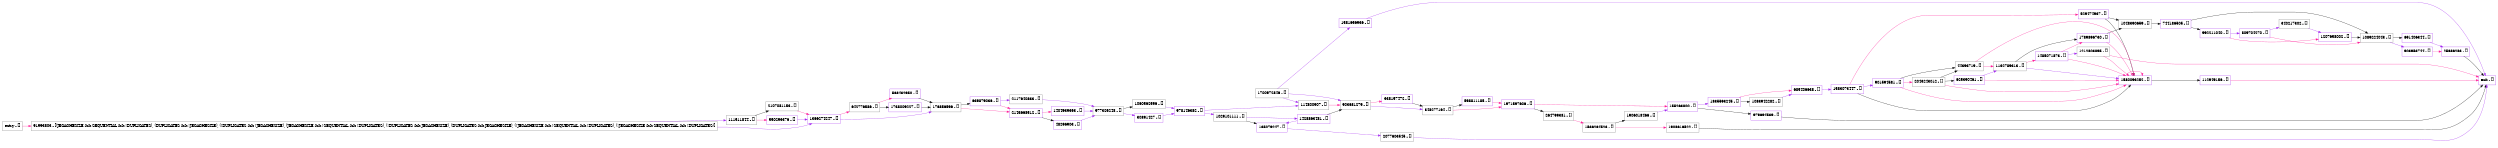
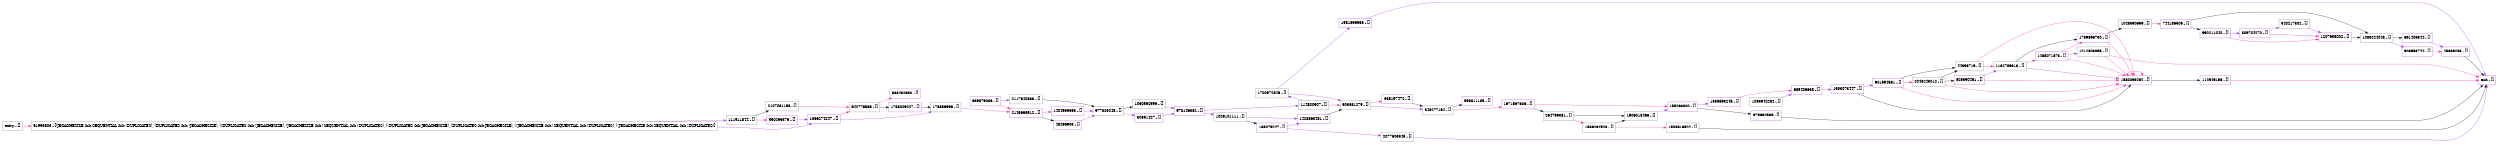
  digraph {
    rankdir=LR
    node [color=purple shape=record]
    edge [color=deeppink]
    n1 [label="112949156 - []"]
    n2 [label="exit - []"]
    n3 [color=gray40 label="1700972846 - []"]
    n4 [color=gray40 label="903681279 - []"]
    n5 [label="1581656936 - []"]
    n6 [label="338157472 - []"]
    n7 [color=gray40 label="348277164 - []"]
    n8 [color=gray40 label="1536264523 - []"]
    n9 [color=gray40 label="1906018466 - []"]
    n10 [color=gray40 label="1908616522 - []"]
    n11 [label="155263800 - []"]
    n12 [label="25686283 - []"]
    n13 [color=gray40 label="1089224043 - []"]
    n14 [label="691406344 - []"]
    n15 [label="903953744 - []"]
    n16 [label="1971597606 - []"]
    n17 [label="598811185 - []"]
    n18 [label="625390461 - []"]
    n19 [label="1580093252 - []"]
    n20 [color=gray40 label="1132789313 - []"]
    n21 [label="1485071873 - []"]
    n22 [label="1789896730 - []"]
    n23 [color=gray40 label="1048390659 - []"]
    n24 [label="744186505 - []"]
    n25 [label="992211040 - []"]
    n26 [color=gray40 label="642776586 - []"]
    n27 [label="568432950 - []"]
    n28 [label="1738009227 - []"]
    n29 [color=gray40 label="176856596 - []"]
    n30 [color=gray40 label="2117640833 - []"]
    n31 [color=gray40 label="977325248 - []"]
    n32 [color=gray40 label="1060562596 - []"]
    n33 [label="30891427 - []"]
    n34 [color=gray40 label="1083942282 - []"]
    n35 [label="685406638 - []"]
    n36 [label="1583073447 - []"]
    n37 [label="978146382 - []"]
    n38 [color=gray40 label="114800907 - []"]
    n39 [color=gray40 label="1029101111 - []"]
    n40 [label="550293376 - []"]
    n41 [label="1366274247 - []"]
    n42 [label="2143668512 - []"]
    n43 [label="639879036 - []"]
    n44 [color=gray40 label="264799381 - []"]
    n45 [label="979694539 - []"]
    n46 [label="1835593245 - []"]
    n47 [color=gray40 label="111511844 - []"]
    n48 [color=gray40 label="2107081153 - []"]
-   n49 [label="529474937 - []"]
    n50 [color=gray40 label="entry - []"]
    n51 [color=gray40 label="91993803 - [(JECACHESIZE && SEQUENTIAL && !DUPLICATES), (DUPLICATES && !JECACHESIZE), (!DUPLICATES && !JECACHESIZE), (JECACHESIZE && !SEQUENTIAL && !DUPLICATES), (!DUPLICATES && JECACHESIZE), (DUPLICATES && JECACHESIZE), (!JECACHESIZE && !SEQUENTIAL && !DUPLICATES), (!JECACHESIZE && SEQUENTIAL && !DUPLICATES)]"]
    n52 [color=gray40 label="44393719 - []"]
    n53 [label="809704270 - []"]
    n54 [color=gray40 label="340217302 - []"]
    n55 [label="1207658002 - []"]
    n56 [label="901594581 - []"]
    n57 [color=gray40 label="1212803895 - []"]
    n58 [label="1404939353 - []"]
    n59 [label="48296903 - []"]
    n60 [color=gray40 label="2077603545 - []"]
    n61 [label="135079247 - []"]
    n62 [label="1428863481 - []"]
    n63 [color=gray40 label="2043243012 - []"]
    n1 -> n2
    n3 -> n4 [color=purple]
    n3 -> n5 [color=purple]
    n4 -> n6
    n4 -> n7 [color=purple]
    n5 -> n2 [color=purple]
    n6 -> n7 [color=black]
    n7 -> n16
    n7 -> n17 [color=black]
    n8 -> n9 [color=black]
    n8 -> n10
    n9 -> n11 [color=purple]
    n10 -> n2 [color=black]
    n11 -> n45 [color=black]
    n11 -> n46 [color=purple]
    n12 -> n2 [color=black]
    n13 -> n14 [color=black]
    n13 -> n15 [color=purple]
    n14 -> n12 [color=purple]
    n15 -> n12
    n16 -> n11
    n16 -> n44 [color=black]
-   n17 -> n16
    n18 -> n19
    n18 -> n20 [color=purple]
    n19 -> n1 [color=black]
    n19 -> n19
    n20 -> n19 [color=purple]
    n20 -> n21
    n20 -> n22 [color=black]
    n21 -> n19
    n21 -> n22
    n21 -> n57 [color=purple]
    n22 -> n19
    n22 -> n23 [color=black]
-   n23 -> n24 [color=black]
+   n23 -> n24
    n24 -> n13 [color=black]
    n24 -> n25 [color=black]
    n25 -> n53 [color=purple]
    n25 -> n55
    n26 -> n27
    n26 -> n28 [color=black]
-   n27 -> n29 [color=black]
    n28 -> n29 [color=black]
    n29 -> n42
-   n29 -> n43 [color=black]
-   n30 -> n31 [color=purple]
+   n30 -> n31 [color=black]
    n31 -> n32 [color=black]
    n31 -> n33 [color=purple]
    n32 -> n37 [color=purple]
    n33 -> n37 [color=purple]
    n34 -> n35 [color=purple]
    n35 -> n36 [color=purple]
    n36 -> n19 [color=black]
-   n36 -> n49
    n36 -> n56 [color=purple]
    n37 -> n38 [color=purple]
    n37 -> n39 [color=purple]
-   n3 -> n38 [color=purple]
+   n38 -> n3 [color=purple]
    n38 -> n4
    n39 -> n61 [color=black]
    n39 -> n62 [color=purple]
    n40 -> n41 [color=purple]
    n41 -> n26
    n41 -> n29 [color=purple]
    n42 -> n58
    n42 -> n59 [color=black]
    n43 -> n30 [color=purple]
    n43 -> n42
    n44 -> n8
+   n44 -> n9 [color=black]
    n45 -> n2 [color=black]
-   n46 -> n34 [color=black]
    n46 -> n35
    n47 -> n40
    n47 -> n48 [color=black]
-   n48 -> n41
-   n49 -> n19 [color=black]
-   n49 -> n23 [color=black]
+   n48 -> n26
    n50 -> n51
    n51 -> n41 [color=purple]
    n51 -> n47 [color=purple]
    n52 -> n19
    n52 -> n20
    n53 -> n54 [color=purple]
-   n53 -> n13
+   n53 -> n55
    n54 -> n55 [color=purple]
    n55 -> n13 [color=black]
    n56 -> n19
    n56 -> n52 [color=black]
    n56 -> n63
    n57 -> n2
    n57 -> n19
    n58 -> n31 [color=purple]
    n59 -> n31 [color=purple]
    n60 -> n2 [color=purple]
    n61 -> n60 [color=purple]
-   n62 -> n61 [color=purple]
+   n61 -> n62 [color=purple]
    n62 -> n4 [color=black]
    n63 -> n18 [color=black]
    n63 -> n19
    n63 -> n52 [color=black]
  }
